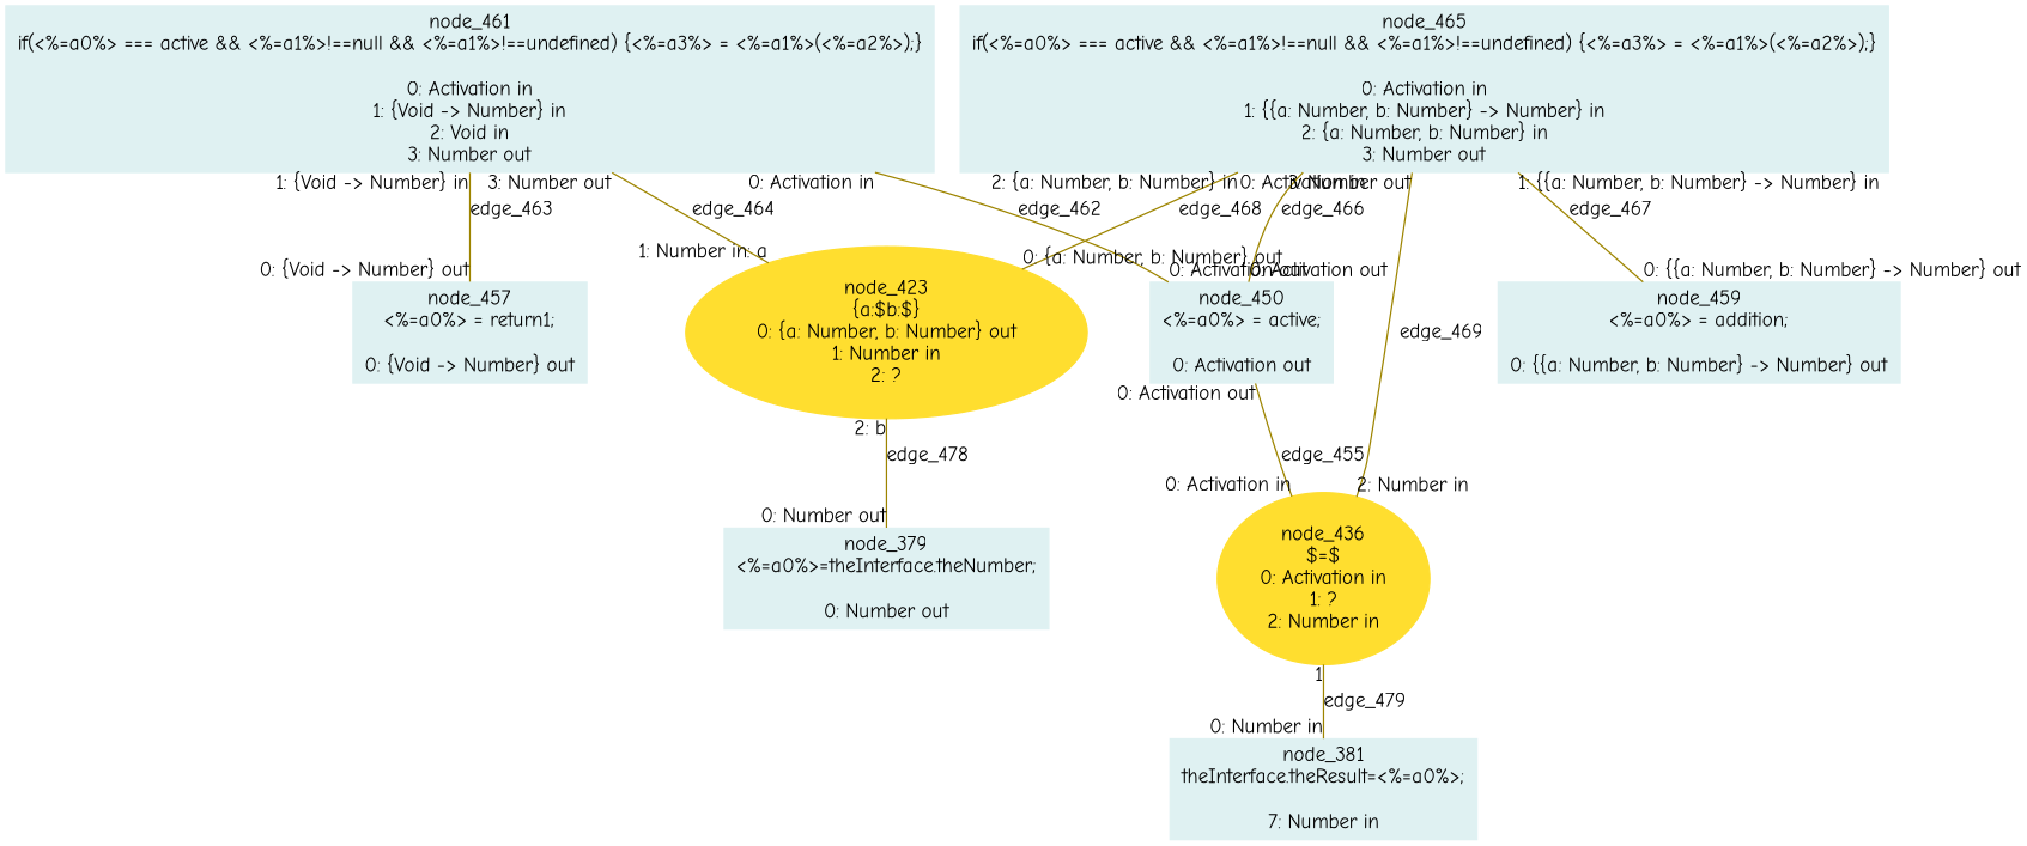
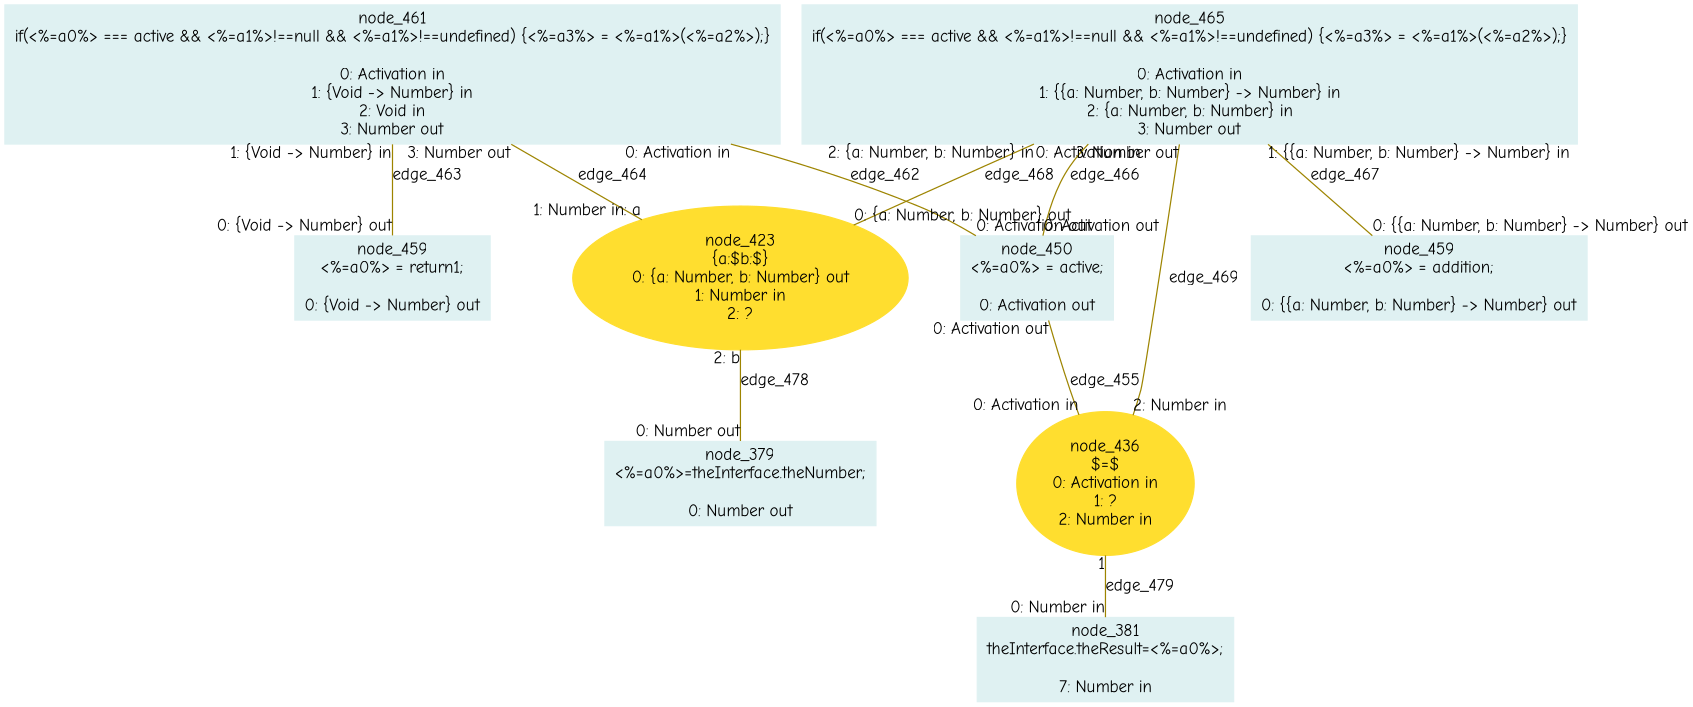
  digraph {
    fontname="Comic Neue"
    node [color="#dff1f2" fontname="Comic Neue" shape=box style=filled]
    edge [arrowHead=none arrowsize=1 color="#9d8400" dir=none fontname="Comic Neue" headlabel="0: Activation out" taillabel="3: Number out"]
    n1 [label="node_379\n<%=a0%>=theInterface.theNumber;\n\n0: Number out"]
    n2 [label="node_381\ntheInterface.theResult=<%=a0%>;\n\n7: Number in"]
    n3 [color="#ffde2f" label="node_423\n{a:$b:$}\n0: {a: Number, b: Number} out\n1: Number in\n2: ?" shape=ellipse]
    n4 [color="#ffde2f" label="node_436\n$=$\n0: Activation in\n1: ?\n2: Number in" shape=ellipse]
    n5 [label="node_450\n<%=a0%> = active;\n\n0: Activation out"]
-   n6 [label="node_457\n<%=a0%> = return1;\n\n0: {Void -> Number} out"]
+   n6 [label="node_459\n<%=a0%> = return1;\n\n0: {Void -> Number} out"]
    n7 [label="node_459\n<%=a0%> = addition;\n\n0: {{a: Number, b: Number} -> Number} out"]
    n8 [label="node_461\nif(<%=a0%> === active && <%=a1%>!==null && <%=a1%>!==undefined) {<%=a3%> = <%=a1%>(<%=a2%>);}\n\n0: Activation in\n1: {Void -> Number} in\n2: Void in\n3: Number out"]
    n9 [label="node_465\nif(<%=a0%> === active && <%=a1%>!==null && <%=a1%>!==undefined) {<%=a3%> = <%=a1%>(<%=a2%>);}\n\n0: Activation in\n1: {{a: Number, b: Number} -> Number} in\n2: {a: Number, b: Number} in\n3: Number out"]
    n3 -> n1 [headlabel="0: Number out" label=edge_478 taillabel="2: b"]
    n4 -> n2 [headlabel="0: Number in" label=edge_479 taillabel=1]
    n5 -> n4 [headlabel="0: Activation in" label=edge_455 taillabel="0: Activation out"]
    n8 -> n3 [headlabel="1: Number in: a" label=edge_464]
    n8 -> n5 [label=edge_462 taillabel="0: Activation in"]
    n8 -> n6 [headlabel="0: {Void -> Number} out" label=edge_463 taillabel="1: {Void -> Number} in"]
    n9 -> n3 [headlabel="0: {a: Number, b: Number} out" label=edge_468 taillabel="2: {a: Number, b: Number} in"]
    n9 -> n4 [headlabel="2: Number in" label=edge_469]
    n9 -> n5 [label=edge_466 taillabel="0: Activation in"]
    n9 -> n7 [headlabel="0: {{a: Number, b: Number} -> Number} out" label=edge_467 taillabel="1: {{a: Number, b: Number} -> Number} in"]
  }
